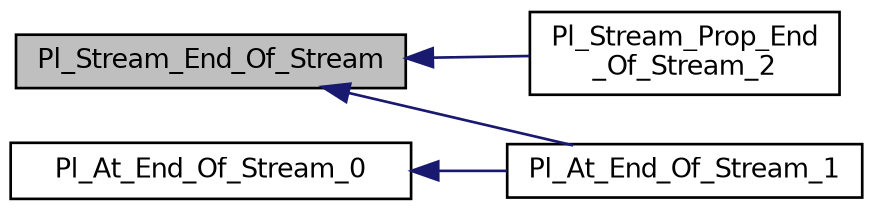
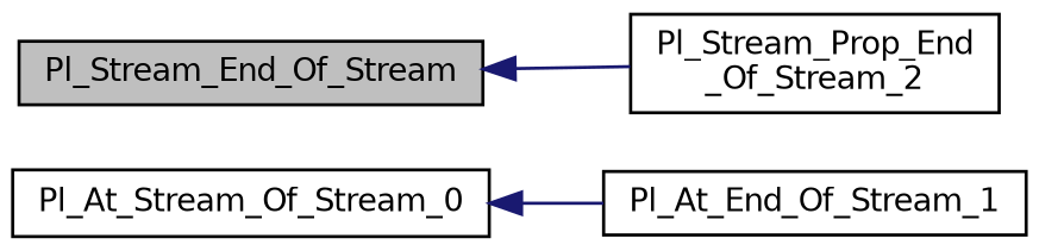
  digraph {
    rankdir=LR
    node [color=black fillcolor=white fontname=Helvetica fontsize=10 shape=record style=filled]
    edge [color=midnightblue dir=back fontname=Helvetica fontsize=10 labelfontname=Helvetica labelfontsize=10 style=solid]
    n1 [fillcolor=grey75 fontcolor=black height=0.2 label=Pl_Stream_End_Of_Stream width=0.4]
    n2 [height=0.2 label="Pl_Stream_Prop_End\l_Of_Stream_2" width=0.4]
    n3 [height=0.2 label=Pl_At_End_Of_Stream_1 width=0.4]
-   n4 [height=0.2 label=Pl_At_End_Of_Stream_0 width=0.4]
+   n4 [height=0.2 label=Pl_At_Stream_Of_Stream_0 width=0.4]
    n1 -> n2
-   n1 -> n3
    n4 -> n3
  }
